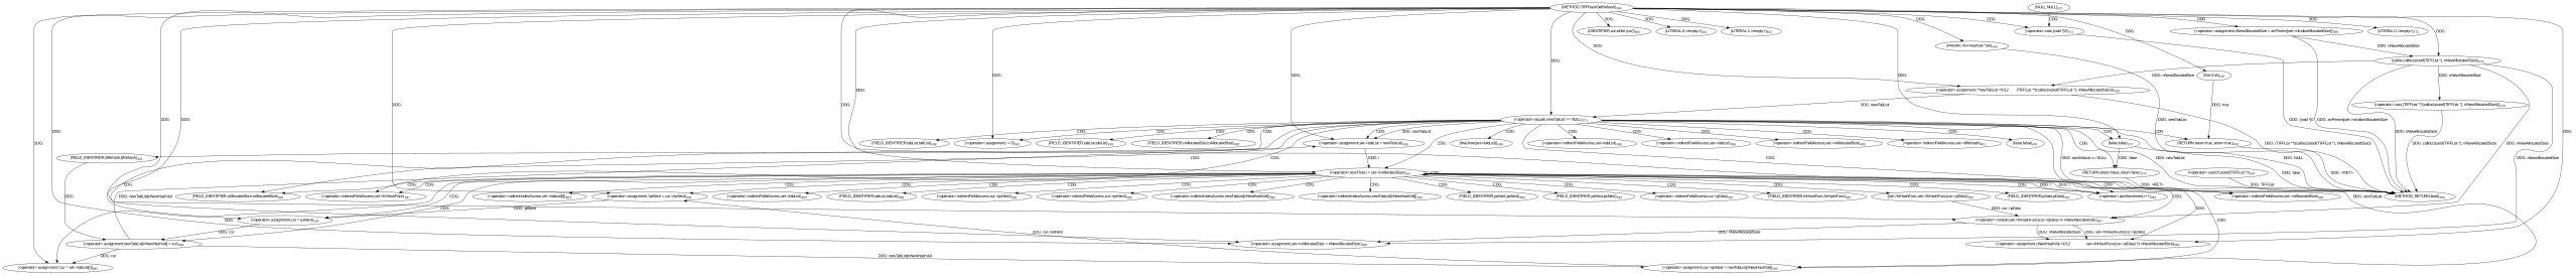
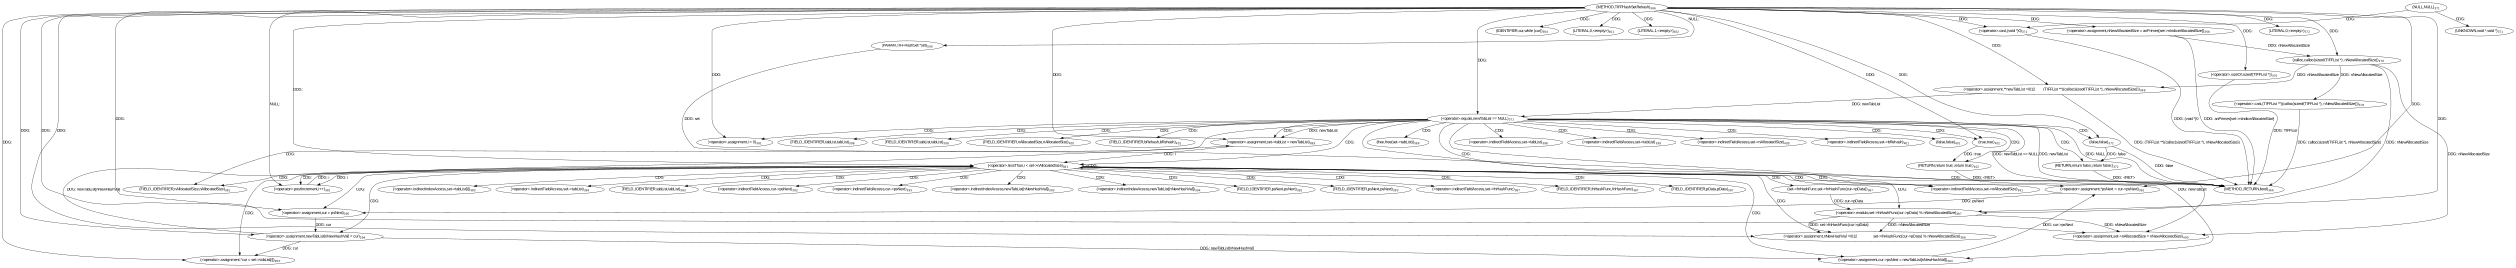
  digraph {
    fontname="Liberation Sans"
    node [fontname="Liberation Sans"]
    edge [fontname="Liberation Sans"]
    n1 [label=<(METHOD,TIFFHashSetRehash)<SUB>366</SUB>>]
    n2 [label=<(PARAM,TIFFHashSet *set)<SUB>566</SUB>>]
    n3 [label=<(&lt;operator&gt;.assignment,nNewAllocatedSize = anPrimes[set-&gt;nIndiceAllocatedSize])<SUB>368</SUB>>]
    n4 [label=<(&lt;operator&gt;.assignment,**newTabList =\012        (TIFFList **)(calloc(sizeof(TIFFList *), nNewAllocatedSize)))<SUB>369</SUB>>]
    n5 [label=<(&lt;operator&gt;.assignment,set-&gt;tabList = newTabList)<SUB>399</SUB>>]
    n6 [label=<(&lt;operator&gt;.assignment,set-&gt;nAllocatedSize = nNewAllocatedSize)<SUB>400</SUB>>]
    n7 [label=<(&lt;operator&gt;.equals,newTabList == NULL)<SUB>371</SUB>>]
    n8 [label=<(&lt;operator&gt;.lessThan,i &lt; set-&gt;nAllocatedSize)<SUB>381</SUB>>]
    n9 [label=<(&lt;operator&gt;.postIncrement,i++)<SUB>381</SUB>>]
    n10 [label=<(true,true)<SUB>402</SUB>>]
    n11 [label=<(&lt;operator&gt;.assignment,i = 0)<SUB>381</SUB>>]
    n12 [label=<(&lt;operator&gt;.assignment,*cur = set-&gt;tabList[i])<SUB>383</SUB>>]
    n13 [label=<(calloc,calloc(sizeof(TIFFList *), nNewAllocatedSize))<SUB>370</SUB>>]
    n14 [label=<(false,false)<SUB>372</SUB>>]
    n15 [label=<(IDENTIFIER,cur,while (cur))<SUB>384</SUB>>]
    n16 [label=<(LITERAL,0,&lt;empty&gt;)<SUB>401</SUB>>]
    n17 [label=<(LITERAL,1,&lt;empty&gt;)<SUB>402</SUB>>]
    n18 [label=<(&lt;operator&gt;.sizeOf,sizeof(TIFFList *))<SUB>370</SUB>>]
    n19 [label=<(&lt;operator&gt;.cast,(void *)0)<SUB>371</SUB>>]
    n20 [label=<(&lt;operator&gt;.assignment,nNewHashVal =\012                set-&gt;fnHashFunc(cur-&gt;pData) % nNewAllocatedSize)<SUB>386</SUB>>]
    n21 [label=<(&lt;operator&gt;.assignment,*psNext = cur-&gt;psNext)<SUB>391</SUB>>]
    n22 [label=<(&lt;operator&gt;.assignment,newTabList[nNewHashVal] = cur)<SUB>394</SUB>>]
    n23 [label=<(&lt;operator&gt;.assignment,cur = psNext)<SUB>395</SUB>>]
    n24 [label=<(LITERAL,0,&lt;empty&gt;)<SUB>372</SUB>>]
    n25 [label=<(&lt;operator&gt;.modulo,set-&gt;fnHashFunc(cur-&gt;pData) % nNewAllocatedSize)<SUB>387</SUB>>]
    n26 [label=<(METHOD_RETURN,bool)<SUB>366</SUB>>]
    n27 [label=<(free,free(set-&gt;tabList))<SUB>398</SUB>>]
    n28 [label=<(RETURN,return true;,return true;)<SUB>402</SUB>>]
    n29 [label=<(RETURN,return false;,return false;)<SUB>372</SUB>>]
    n30 [label=<(&lt;operator&gt;.assignment,cur-&gt;psNext = newTabList[nNewHashVal])<SUB>393</SUB>>]
    n31 [label=<(&lt;operator&gt;.indirectFieldAccess,set-&gt;tabList)<SUB>398</SUB>>]
    n32 [label=<(&lt;operator&gt;.indirectFieldAccess,set-&gt;tabList)<SUB>399</SUB>>]
    n33 [label=<(&lt;operator&gt;.indirectFieldAccess,set-&gt;nAllocatedSize)<SUB>400</SUB>>]
    n34 [label=<(&lt;operator&gt;.indirectFieldAccess,set-&gt;bRehash)<SUB>401</SUB>>]
    n35 [label=<(false,false)<SUB>401</SUB>>]
    n36 [label=<(&lt;operator&gt;.indirectFieldAccess,set-&gt;nAllocatedSize)<SUB>381</SUB>>]
    n37 [label=<(FIELD_IDENTIFIER,tabList,tabList)<SUB>398</SUB>>]
    n38 [label=<(FIELD_IDENTIFIER,tabList,tabList)<SUB>399</SUB>>]
    n39 [label=<(FIELD_IDENTIFIER,nAllocatedSize,nAllocatedSize)<SUB>400</SUB>>]
    n40 [label=<(FIELD_IDENTIFIER,bRehash,bRehash)<SUB>401</SUB>>]
    n41 [label=<(FIELD_IDENTIFIER,nAllocatedSize,nAllocatedSize)<SUB>381</SUB>>]
    n42 [label=<(set-&gt;fnHashFunc,set-&gt;fnHashFunc(cur-&gt;pData))<SUB>387</SUB>>]
    n43 [label=<(&lt;operator&gt;.indirectIndexAccess,set-&gt;tabList[i])<SUB>383</SUB>>]
    n44 [label=<(&lt;operator&gt;.indirectFieldAccess,set-&gt;tabList)<SUB>383</SUB>>]
    n45 [label=<(FIELD_IDENTIFIER,tabList,tabList)<SUB>383</SUB>>]
    n46 [label=<(&lt;operator&gt;.indirectFieldAccess,cur-&gt;psNext)<SUB>392</SUB>>]
    n47 [label=<(&lt;operator&gt;.indirectFieldAccess,cur-&gt;psNext)<SUB>393</SUB>>]
    n48 [label=<(&lt;operator&gt;.indirectIndexAccess,newTabList[nNewHashVal])<SUB>393</SUB>>]
    n49 [label=<(&lt;operator&gt;.indirectIndexAccess,newTabList[nNewHashVal])<SUB>394</SUB>>]
    n50 [label=<(FIELD_IDENTIFIER,psNext,psNext)<SUB>392</SUB>>]
    n51 [label=<(FIELD_IDENTIFIER,psNext,psNext)<SUB>393</SUB>>]
    n52 [label=<(&lt;operator&gt;.indirectFieldAccess,set-&gt;fnHashFunc)<SUB>387</SUB>>]
-   n53 [label=<(&lt;operator&gt;.indirectFieldAccess,cur-&gt;pData)<SUB>387</SUB>>]
    n54 [label=<(FIELD_IDENTIFIER,fnHashFunc,fnHashFunc)<SUB>387</SUB>>]
    n55 [label=<(FIELD_IDENTIFIER,pData,pData)<SUB>387</SUB>>]
    n56 [label=<(&lt;operator&gt;.cast,(TIFFList **)(calloc(sizeof(TIFFList *), nNewAllocatedSize)))<SUB>370</SUB>>]
    n57 [label=<(NULL,NULL)<SUB>371</SUB>>]
-   n1 -> n2 [label="DDG: "]
+   n58 [label=<(UNKNOWN,void *,void *)<SUB>371</SUB>>]
+   n1 -> n2 [label="NULL: "]
    n1 -> n3 [label="DDG: "]
    n1 -> n4 [label="DDG: "]
    n1 -> n5 [label="DDG: "]
    n1 -> n6 [label="DDG: "]
    n1 -> n7 [label="DDG: "]
    n1 -> n8 [label="DDG: "]
-   n1 -> n9 [label="DDG: "]
+   n1 -> n9 [label="NULL: "]
    n1 -> n10 [label="DDG: "]
    n1 -> n11 [label="DDG: "]
    n1 -> n12 [label="DDG: "]
    n1 -> n13 [label="DDG: "]
    n1 -> n14 [label="DDG: "]
    n1 -> n15 [label="DDG: "]
    n1 -> n16 [label="DDG: "]
    n1 -> n17 [label="DDG: "]
+   n1 -> n18 [label="DDG: "]
    n1 -> n19 [label="DDG: "]
    n1 -> n20 [label="DDG: "]
    n1 -> n21 [label="DDG: "]
-   n40 -> n22 [label="DDG: "]
+   n1 -> n22 [label="DDG: "]
    n1 -> n23 [label="DDG: "]
    n1 -> n24 [label="DDG: "]
    n1 -> n25 [label="DDG: "]
-   n2 -> n26 [label="DDG: newTabList"]
+   n2 -> n26 [label="DDG: set"]
    n3 -> n13 [label="DDG: nNewAllocatedSize"]
    n3 -> n26 [label="DDG: anPrimes[set-&gt;nIndiceAllocatedSize]"]
    n4 -> n7 [label="DDG: newTabList"]
    n4 -> n26 [label="DDG: (TIFFList **)(calloc(sizeof(TIFFList *), nNewAllocatedSize))"]
    n5 -> n8 [label="DDG: i"]
    n7 -> n5 [label="DDG: newTabList"]
    n7 -> n5 [label="CDG: "]
    n7 -> n6 [label="CDG: "]
    n7 -> n8 [label="CDG: "]
-   n7 -> n52 [label="CDG: "]
+   n7 -> n10 [label="CDG: "]
    n7 -> n11 [label="CDG: "]
    n7 -> n14 [label="CDG: "]
    n7 -> n26 [label="DDG: newTabList"]
    n7 -> n26 [label="DDG: NULL"]
    n7 -> n26 [label="DDG: newTabList == NULL"]
    n7 -> n27 [label="CDG: "]
    n7 -> n28 [label="CDG: "]
    n7 -> n29 [label="CDG: "]
    n7 -> n30 [label="DDG: newTabList"]
    n7 -> n31 [label="CDG: "]
    n7 -> n32 [label="CDG: "]
    n7 -> n33 [label="CDG: "]
    n7 -> n34 [label="CDG: "]
    n7 -> n35 [label="CDG: "]
    n7 -> n36 [label="CDG: "]
    n7 -> n37 [label="CDG: "]
    n7 -> n38 [label="CDG: "]
    n7 -> n39 [label="CDG: "]
    n7 -> n40 [label="CDG: "]
    n7 -> n41 [label="CDG: "]
    n8 -> n8 [label="CDG: "]
    n8 -> n9 [label="DDG: i"]
    n8 -> n9 [label="CDG: "]
    n8 -> n12 [label="CDG: "]
    n8 -> n20 [label="CDG: "]
    n8 -> n21 [label="CDG: "]
    n8 -> n22 [label="CDG: "]
    n8 -> n23 [label="CDG: "]
    n8 -> n25 [label="CDG: "]
    n8 -> n30 [label="CDG: "]
    n8 -> n36 [label="CDG: "]
    n8 -> n41 [label="CDG: "]
    n8 -> n42 [label="CDG: "]
    n8 -> n43 [label="CDG: "]
    n8 -> n44 [label="CDG: "]
    n8 -> n45 [label="CDG: "]
    n8 -> n46 [label="CDG: "]
    n8 -> n47 [label="CDG: "]
    n8 -> n48 [label="CDG: "]
    n8 -> n49 [label="CDG: "]
    n8 -> n50 [label="CDG: "]
    n8 -> n51 [label="CDG: "]
    n8 -> n52 [label="CDG: "]
-   n8 -> n53 [label="CDG: "]
    n8 -> n54 [label="CDG: "]
    n8 -> n55 [label="CDG: "]
    n9 -> n8 [label="DDG: i"]
    n10 -> n28 [label="DDG: true"]
    n13 -> n4 [label="DDG: nNewAllocatedSize"]
    n13 -> n6 [label="DDG: nNewAllocatedSize"]
    n13 -> n25 [label="DDG: nNewAllocatedSize"]
-   n13 -> n26 [label="DDG: nNewAllocatedSize"]
    n13 -> n56 [label="DDG: nNewAllocatedSize"]
    n14 -> n26 [label="DDG: false"]
    n14 -> n29 [label="DDG: false"]
    n18 -> n26 [label="DDG: TIFFList"]
    n19 -> n26 [label="DDG: (void *)0"]
    n21 -> n23 [label="DDG: psNext"]
    n22 -> n5 [label="DDG: newTabList[nNewHashVal]"]
    n22 -> n12 [label="DDG: cur"]
    n22 -> n30 [label="DDG: newTabList[nNewHashVal]"]
    n23 -> n22 [label="DDG: cur"]
    n25 -> n6 [label="DDG: nNewAllocatedSize"]
    n25 -> n20 [label="DDG: set-&gt;fnHashFunc(cur-&gt;pData)"]
    n25 -> n20 [label="DDG: nNewAllocatedSize"]
    n28 -> n26 [label="DDG: &lt;RET&gt;"]
    n29 -> n26 [label="DDG: &lt;RET&gt;"]
    n30 -> n21 [label="DDG: cur-&gt;psNext"]
    n42 -> n25 [label="DDG: cur-&gt;pData"]
    n56 -> n26 [label="DDG: calloc(sizeof(TIFFList *), nNewAllocatedSize)"]
    n57 -> n19 [label="CDG: "]
+   n57 -> n58 [label="CDG: "]
  }
